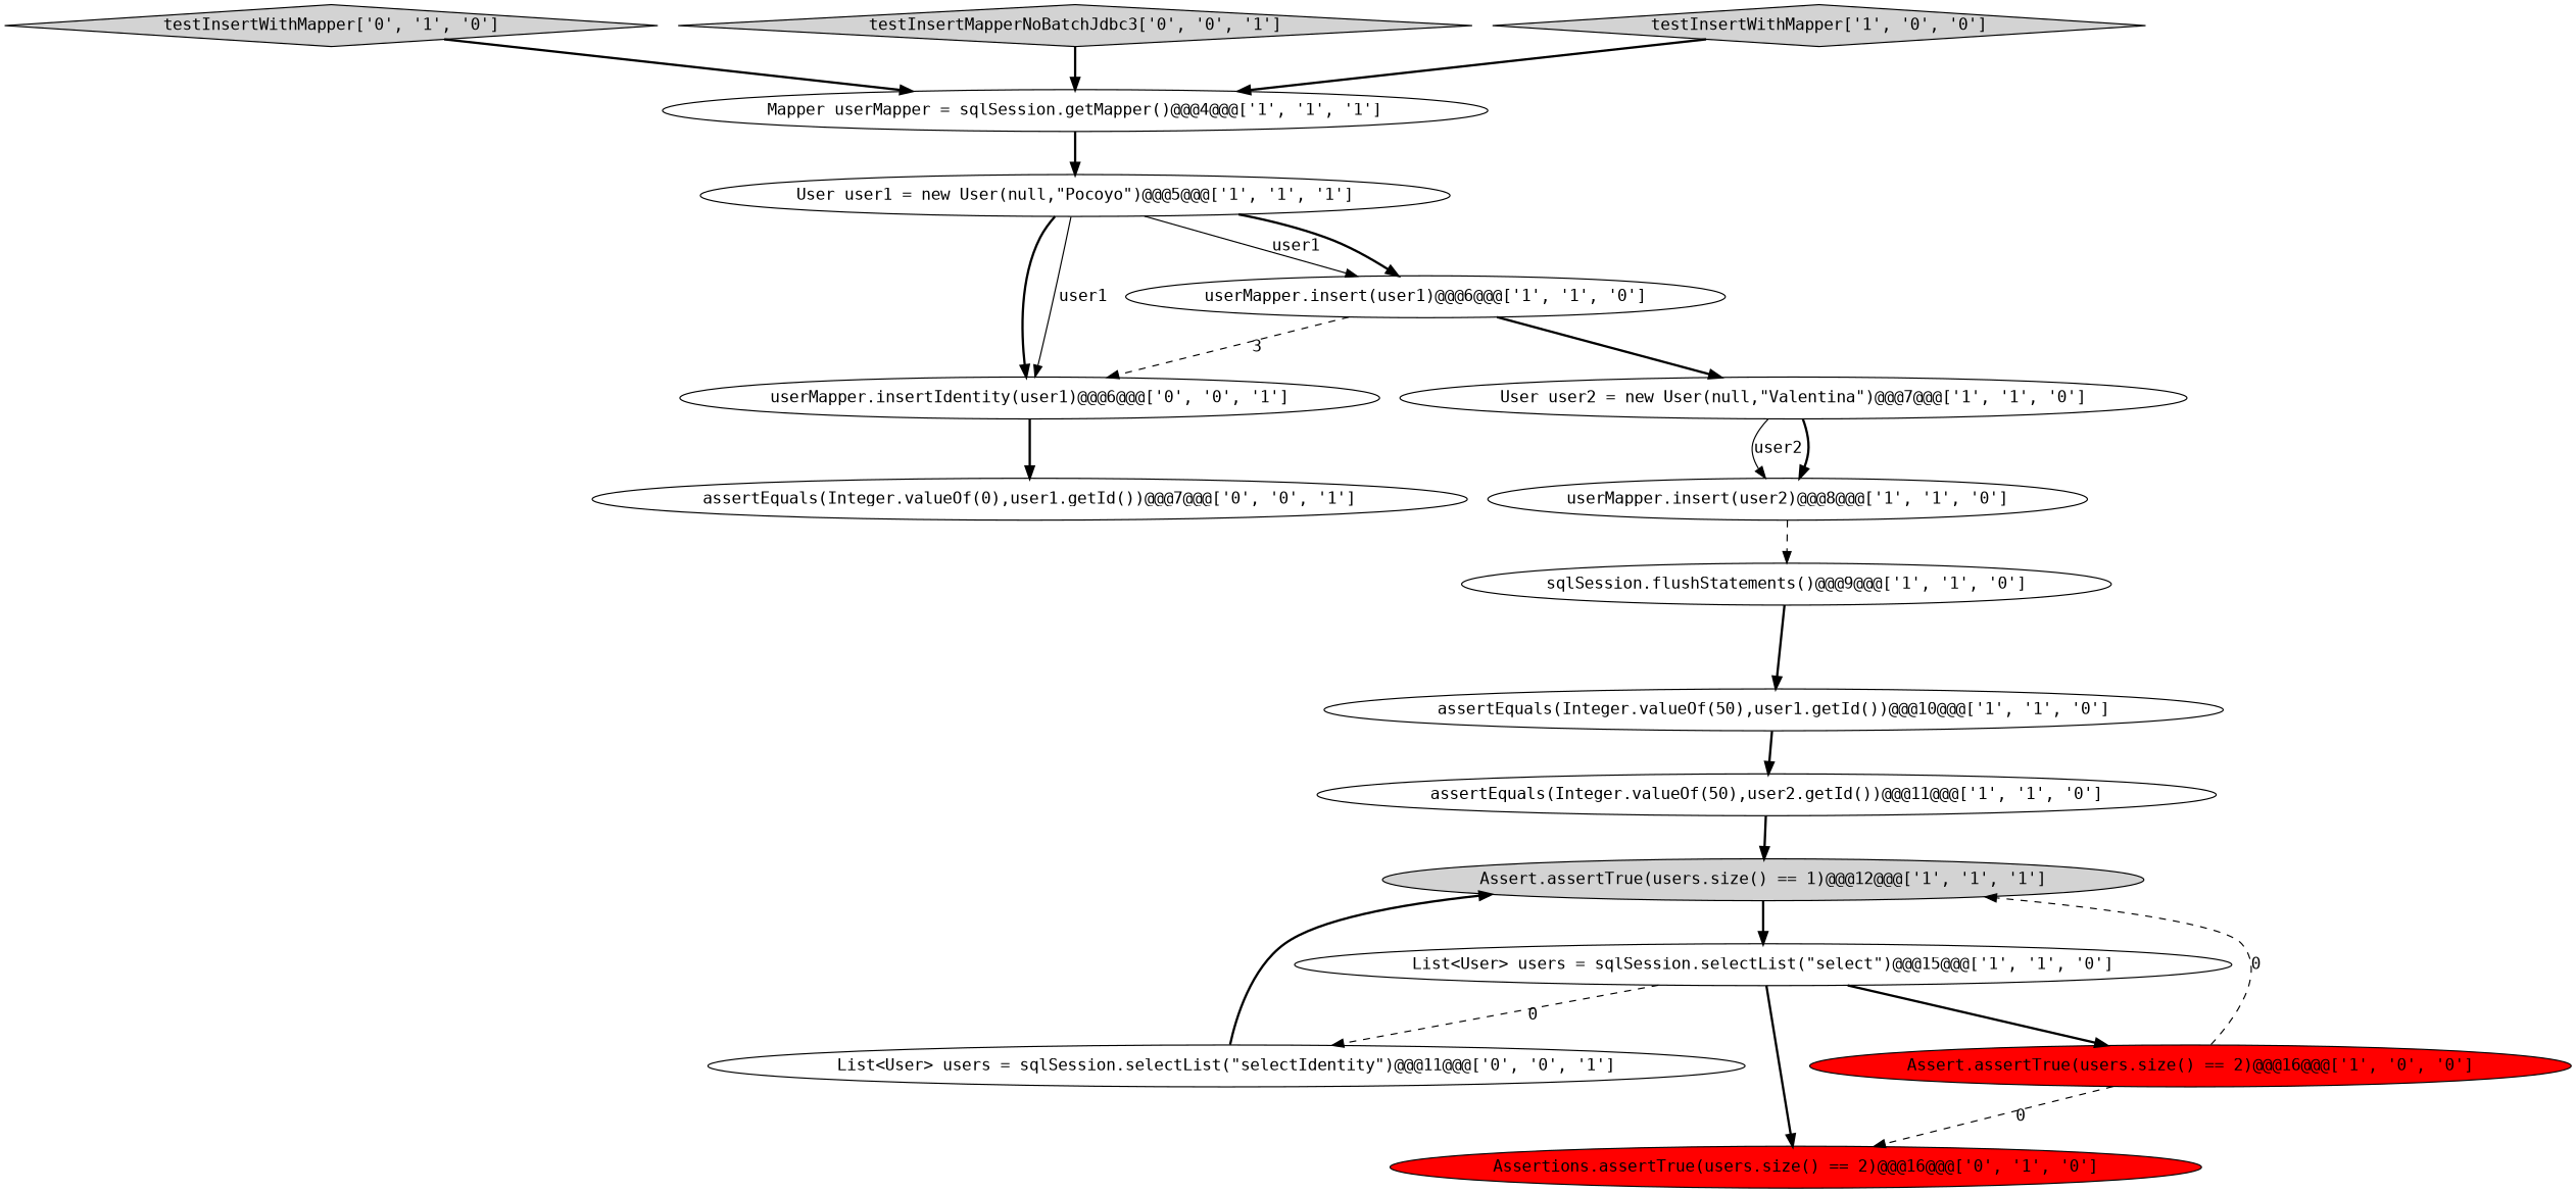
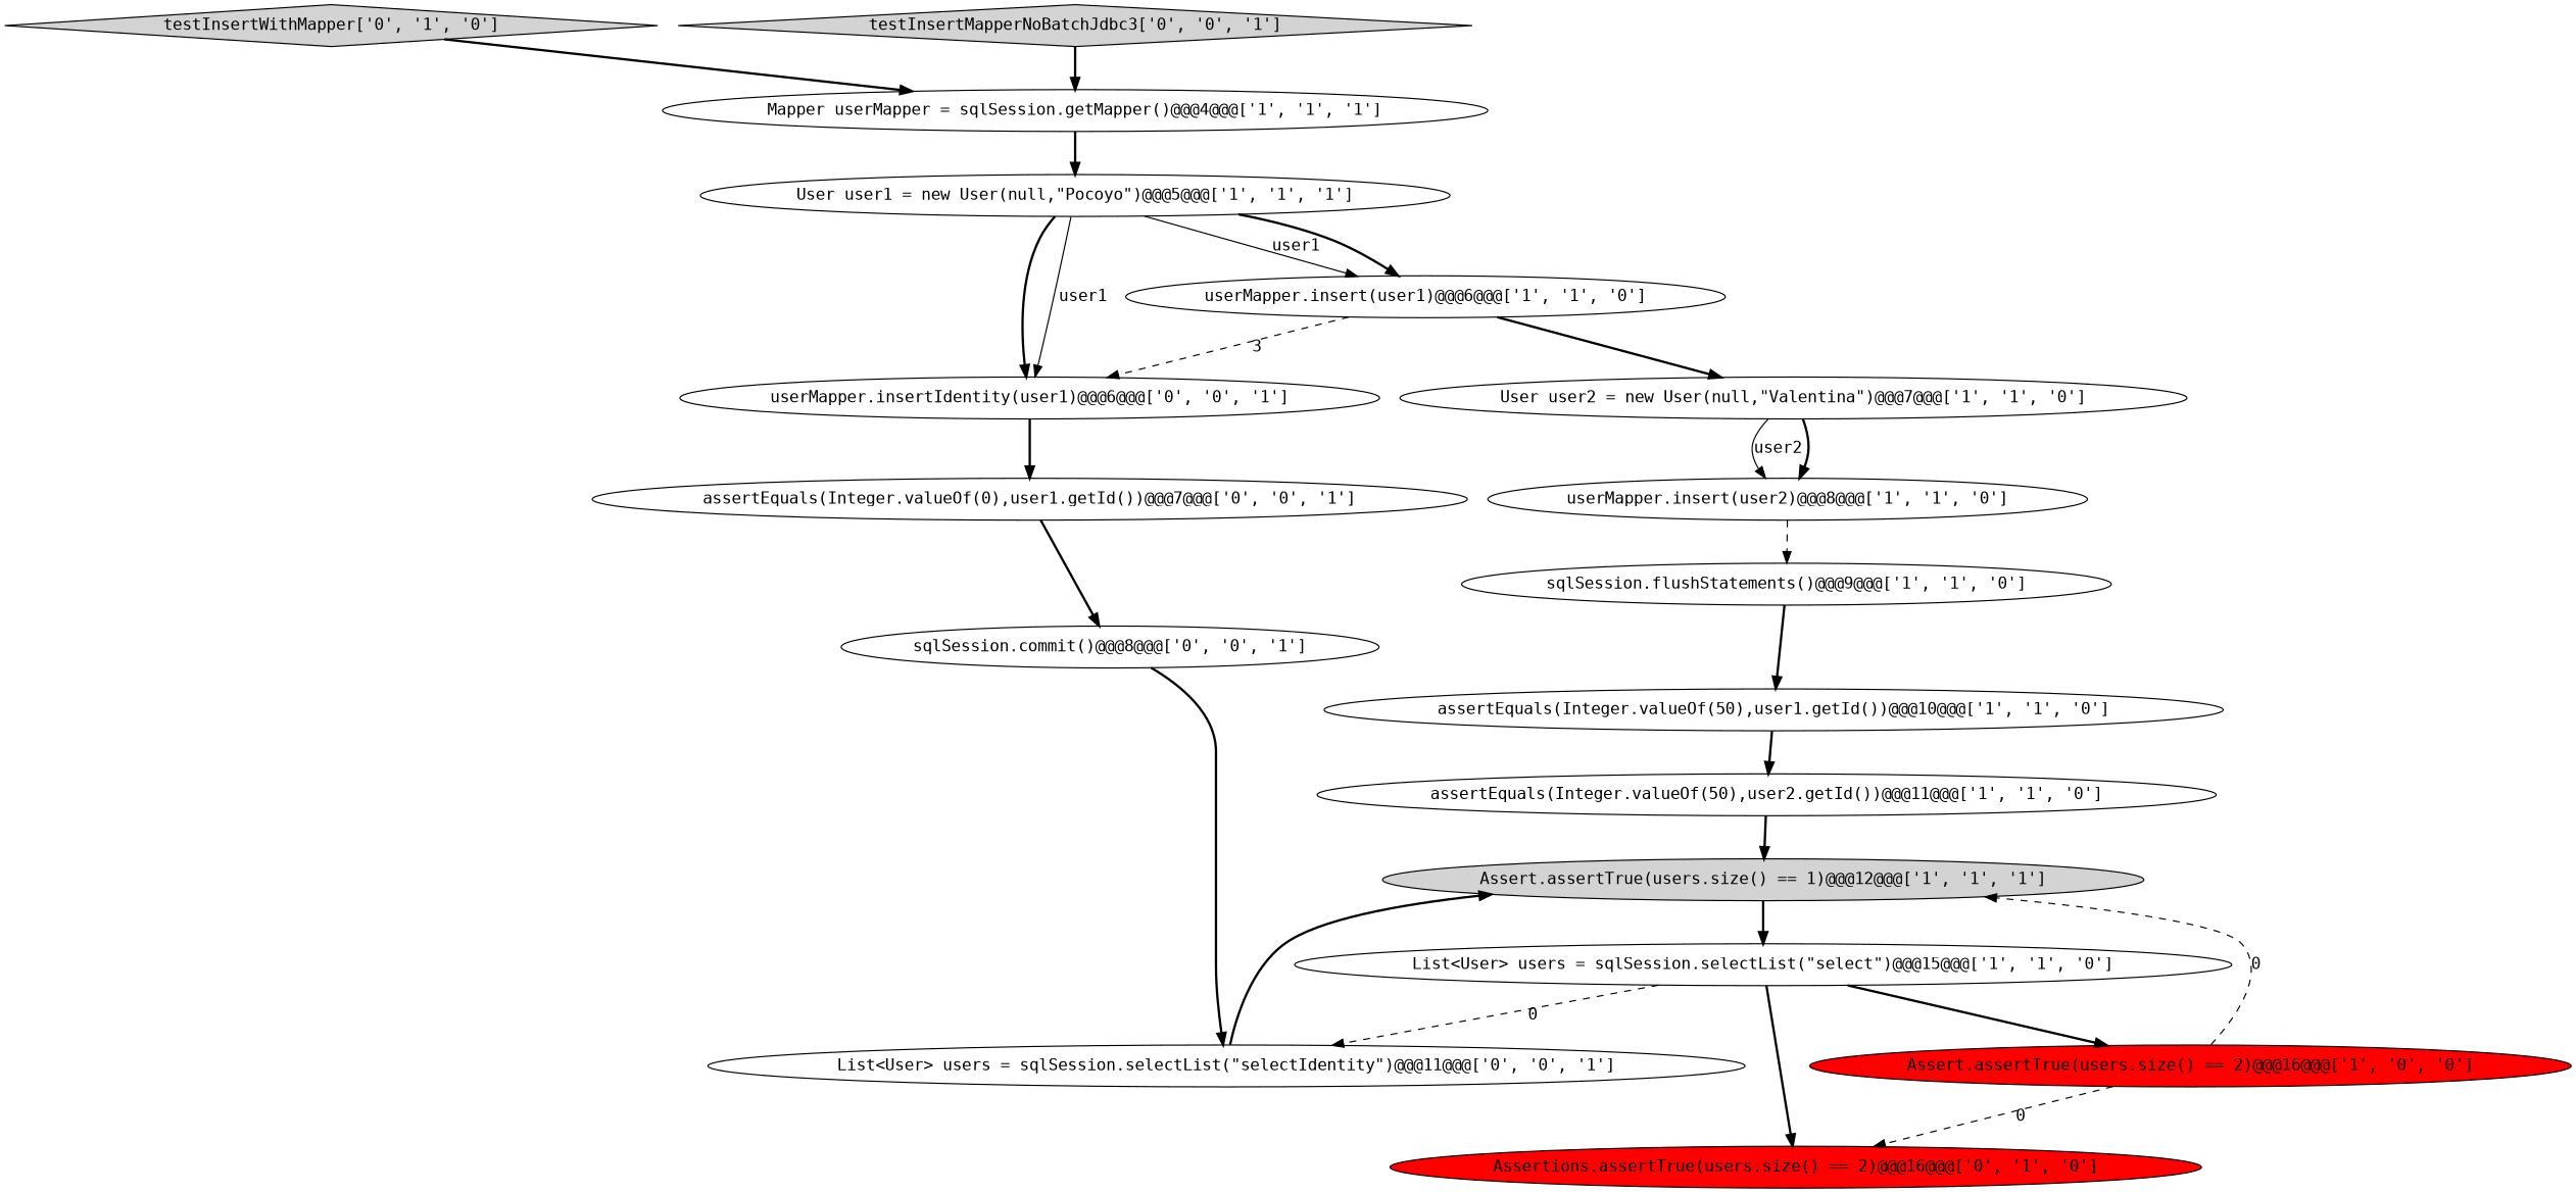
  digraph {
    fontname="DejaVu Sans Mono"
    node [fillcolor=white fontname="DejaVu Sans Mono" shape=ellipse style=filled]
    edge [fontname="DejaVu Sans Mono" style=bold]
    n1 [label="sqlSession.flushStatements()@@@9@@@['1', '1', '0']"]
    n2 [label="assertEquals(Integer.valueOf(50),user1.getId())@@@10@@@['1', '1', '0']"]
    n3 [label="assertEquals(Integer.valueOf(50),user2.getId())@@@11@@@['1', '1', '0']"]
    n4 [label="userMapper.insertIdentity(user1)@@@6@@@['0', '0', '1']"]
    n5 [label="assertEquals(Integer.valueOf(0),user1.getId())@@@7@@@['0', '0', '1']"]
+   n6 [label="sqlSession.commit()@@@8@@@['0', '0', '1']"]
    n7 [label="Mapper userMapper = sqlSession.getMapper()@@@4@@@['1', '1', '1']"]
    n8 [label="User user1 = new User(null,\"Pocoyo\")@@@5@@@['1', '1', '1']"]
    n9 [label="userMapper.insert(user1)@@@6@@@['1', '1', '0']"]
    n10 [label="userMapper.insert(user2)@@@8@@@['1', '1', '0']"]
    n11 [label="List<User> users = sqlSession.selectList(\"select\")@@@15@@@['1', '1', '0']"]
    n12 [fillcolor=red label="Assert.assertTrue(users.size() == 2)@@@16@@@['1', '0', '0']"]
    n13 [label="List<User> users = sqlSession.selectList(\"selectIdentity\")@@@11@@@['0', '0', '1']"]
    n14 [fillcolor=red label="Assertions.assertTrue(users.size() == 2)@@@16@@@['0', '1', '0']"]
    n15 [fillcolor=lightgray label="Assert.assertTrue(users.size() == 1)@@@12@@@['1', '1', '1']"]
    n16 [label="User user2 = new User(null,\"Valentina\")@@@7@@@['1', '1', '0']"]
    n17 [fillcolor=lightgray label="testInsertWithMapper['0', '1', '0']" shape=diamond]
    n18 [fillcolor=lightgray label="testInsertMapperNoBatchJdbc3['0', '0', '1']" shape=diamond]
-   n19 [fillcolor=lightgray label="testInsertWithMapper['1', '0', '0']" shape=diamond]
    n1 -> n2
    n2 -> n3
    n3 -> n15
    n4 -> n5
+   n5 -> n6
+   n6 -> n13
    n7 -> n8
    n8 -> n4
    n8 -> n4 [label=user1 style=solid]
    n8 -> n9 [label=user1 style=solid]
    n8 -> n9
    n9 -> n4 [label=3 style=dashed]
    n9 -> n16
    n10 -> n1 [style=dashed]
    n11 -> n12
    n11 -> n13 [label=0 style=dashed]
    n11 -> n14
    n12 -> n14 [label=0 style=dashed]
    n12 -> n15 [label=0 style=dashed]
    n13 -> n15
    n15 -> n11
    n16 -> n10
    n16 -> n10 [label=user2 style=solid]
    n17 -> n7
    n18 -> n7
-   n19 -> n7
  }
